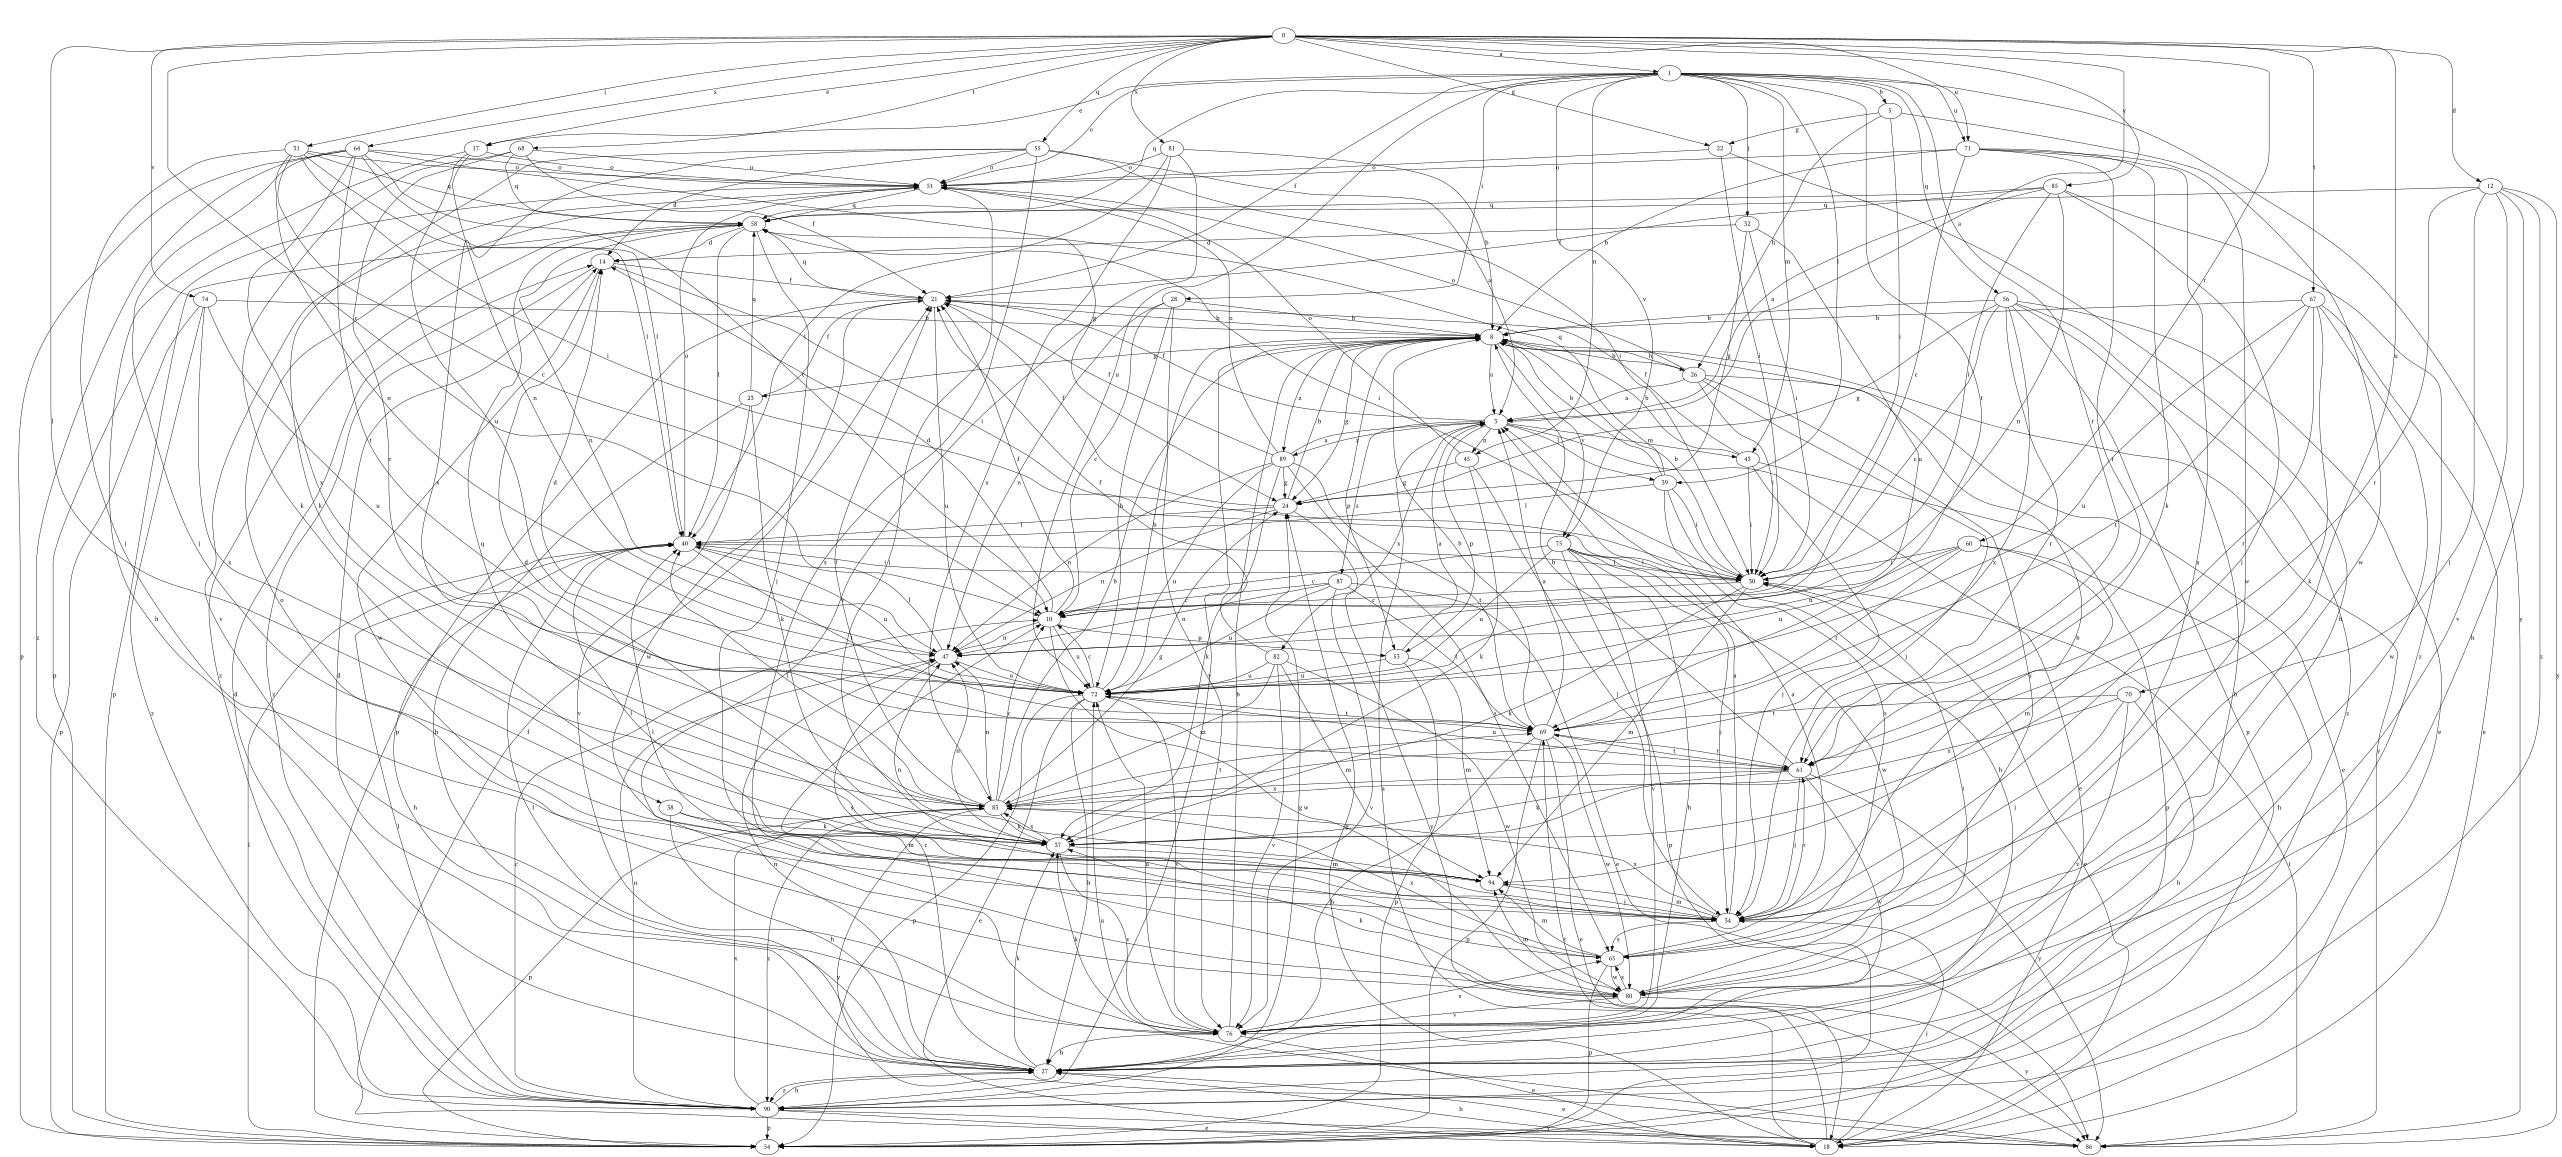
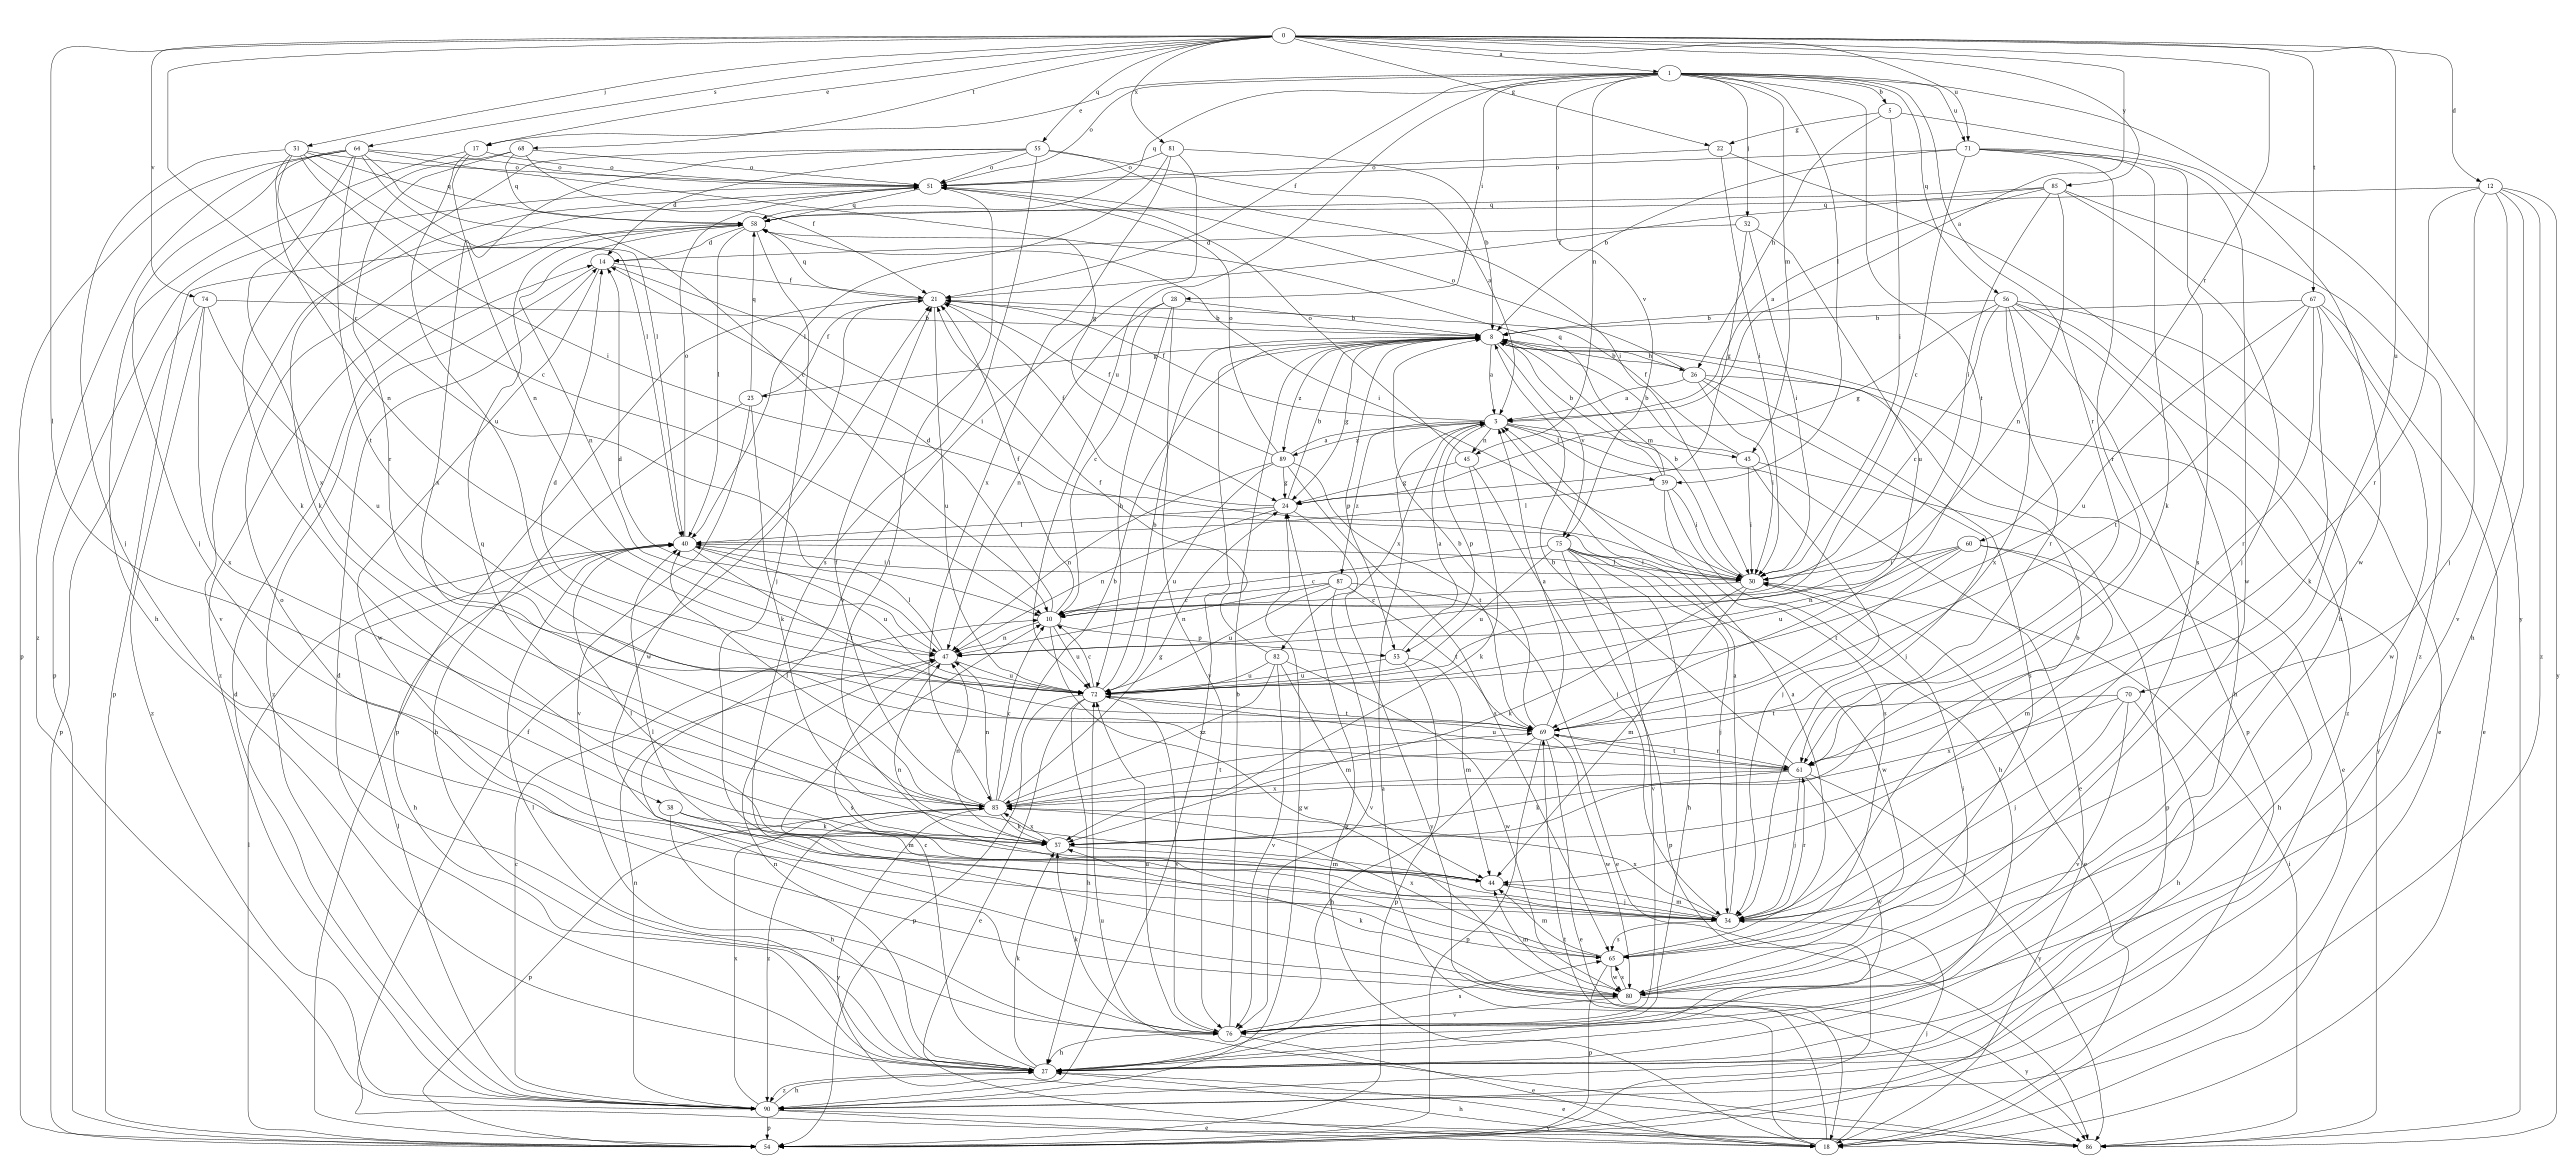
  strict digraph {
    fontname="PT Serif"
    node [fontname="PT Serif"]
    edge [fontname="PT Serif"]
    0
    1
    3
    10
    12
    17
    22
    31
    38
    55
    60
    64
    67
    68
    70
    71
    74
    81
    85
    5
    21
    28
    32
    39
    43
    45
    51
    56
    58
    61
    69
    72
    75
    86
    18
    53
    82
    87
    89
    80
    14
    47
    90
    27
    34
    76
    30
    40
    37
-   44 [label=94]
+   44
    65
    83
    24
    54
    8
    26
    23
    0 -> 1 [label=a]
    0 -> 3 [label=a]
    0 -> 10 [label=c]
    0 -> 12 [label=d]
    0 -> 17 [label=e]
    0 -> 22 [label=g]
    0 -> 31 [label=j]
    0 -> 38 [label=l]
    0 -> 55 [label=q]
    0 -> 60 [label=r]
    0 -> 64 [label=s]
    0 -> 67 [label=t]
    0 -> 68 [label=t]
    0 -> 70 [label=u]
    0 -> 71 [label=u]
    0 -> 74 [label=v]
    0 -> 81 [label=x]
    0 -> 85 [label=y]
    1 -> 17 [label=e]
    1 -> 71 [label=u]
    1 -> 5 [label=b]
    1 -> 21 [label=f]
    1 -> 28 [label=i]
    1 -> 32 [label=j]
    1 -> 39 [label=l]
    1 -> 43 [label=m]
    1 -> 45 [label=n]
    1 -> 51 [label=o]
    1 -> 56 [label=q]
    1 -> 58 [label=q]
    1 -> 61 [label=r]
    1 -> 69 [label=t]
    1 -> 72 [label=u]
    1 -> 75 [label=v]
    1 -> 86 [label=y]
    3 -> 21 [label=f]
    3 -> 39 [label=l]
    3 -> 43 [label=m]
    3 -> 45 [label=n]
    3 -> 18 [label=e]
    3 -> 53 [label=p]
    3 -> 82 [label=x]
    3 -> 87 [label=z]
    3 -> 89 [label=z]
    10 -> 21 [label=f]
    10 -> 72 [label=u]
    10 -> 53 [label=p]
    10 -> 80 [label=w]
    10 -> 14 [label=d]
    10 -> 47 [label=n]
    12 -> 58 [label=q]
    12 -> 61 [label=r]
    12 -> 86 [label=y]
    12 -> 90 [label=z]
    12 -> 27 [label=h]
    12 -> 34 [label=j]
    12 -> 76 [label=v]
    17 -> 51 [label=o]
    17 -> 72 [label=u]
    17 -> 47 [label=n]
    17 -> 27 [label=h]
    22 -> 51 [label=o]
    22 -> 27 [label=h]
    22 -> 30 [label=i]
    31 -> 10 [label=c]
    31 -> 51 [label=o]
    31 -> 58 [label=q]
    31 -> 47 [label=n]
    31 -> 34 [label=j]
    31 -> 30 [label=i]
    31 -> 40 [label=l]
    38 -> 27 [label=h]
    38 -> 37 [label=k]
    38 -> 44 [label=m]
    55 -> 3 [label=a]
    55 -> 51 [label=o]
    55 -> 14 [label=d]
    55 -> 30 [label=i]
    55 -> 37 [label=k]
    55 -> 65 [label=s]
    55 -> 83 [label=x]
    60 -> 69 [label=t]
    60 -> 72 [label=u]
    60 -> 47 [label=n]
    60 -> 27 [label=h]
    60 -> 30 [label=i]
    60 -> 44 [label=m]
    64 -> 10 [label=c]
    64 -> 51 [label=o]
    64 -> 69 [label=t]
    64 -> 90 [label=z]
    64 -> 34 [label=j]
    64 -> 40 [label=l]
    64 -> 83 [label=x]
    64 -> 24 [label=g]
    64 -> 54 [label=p]
    67 -> 61 [label=r]
    67 -> 69 [label=t]
    67 -> 72 [label=u]
    67 -> 18 [label=e]
    67 -> 80 [label=w]
    67 -> 37 [label=k]
    67 -> 8 [label=b]
    68 -> 21 [label=f]
    68 -> 51 [label=o]
    68 -> 58 [label=q]
    68 -> 61 [label=r]
    68 -> 37 [label=k]
    70 -> 69 [label=t]
    70 -> 27 [label=h]
    70 -> 34 [label=j]
    70 -> 76 [label=v]
    70 -> 83 [label=x]
    71 -> 10 [label=c]
    71 -> 51 [label=o]
    71 -> 61 [label=r]
    71 -> 80 [label=w]
    71 -> 37 [label=k]
    71 -> 65 [label=s]
    71 -> 8 [label=b]
    74 -> 72 [label=u]
    74 -> 90 [label=z]
    74 -> 83 [label=x]
    74 -> 54 [label=p]
    74 -> 8 [label=b]
    81 -> 51 [label=o]
    81 -> 76 [label=v]
    81 -> 40 [label=l]
    81 -> 83 [label=x]
    81 -> 8 [label=b]
    85 -> 3 [label=a]
    85 -> 21 [label=f]
    85 -> 58 [label=q]
    85 -> 47 [label=n]
    85 -> 90 [label=z]
    85 -> 34 [label=j]
    85 -> 30 [label=i]
    5 -> 22 [label=g]
    5 -> 80 [label=w]
    5 -> 30 [label=i]
    5 -> 26 [label=h]
    21 -> 58 [label=q]
    21 -> 72 [label=u]
    21 -> 80 [label=w]
    21 -> 54 [label=p]
    21 -> 8 [label=b]
    28 -> 10 [label=c]
    28 -> 72 [label=h]
    28 -> 47 [label=n]
    28 -> 76 [label=v]
    28 -> 8 [label=b]
    32 -> 72 [label=u]
    32 -> 14 [label=d]
    32 -> 30 [label=i]
    32 -> 24 [label=g]
    39 -> 58 [label=q]
    39 -> 27 [label=h]
    39 -> 30 [label=i]
    39 -> 40 [label=l]
    39 -> 65 [label=s]
    39 -> 8 [label=b]
    43 -> 21 [label=f]
    43 -> 34 [label=j]
    43 -> 30 [label=i]
    43 -> 54 [label=p]
    43 -> 8 [label=b]
    45 -> 51 [label=o]
    45 -> 34 [label=j]
    45 -> 37 [label=k]
    45 -> 24 [label=g]
    51 -> 58 [label=q]
    51 -> 34 [label=j]
    51 -> 76 [label=v]
    51 -> 54 [label=p]
    56 -> 10 [label=c]
    56 -> 61 [label=r]
    56 -> 18 [label=e]
    56 -> 90 [label=z]
    56 -> 27 [label=h]
    56 -> 83 [label=x]
    56 -> 24 [label=g]
    56 -> 54 [label=p]
    56 -> 8 [label=b]
    58 -> 14 [label=d]
    58 -> 47 [label=n]
    58 -> 90 [label=z]
    58 -> 34 [label=j]
    58 -> 30 [label=i]
    58 -> 40 [label=l]
    58 -> 54 [label=p]
    61 -> 69 [label=t]
    61 -> 72 [label=u]
    61 -> 86 [label=y]
    61 -> 34 [label=j]
    61 -> 76 [label=v]
    61 -> 37 [label=k]
    61 -> 83 [label=x]
    61 -> 8 [label=b]
    69 -> 3 [label=a]
    69 -> 61 [label=r]
    69 -> 18 [label=e]
    69 -> 80 [label=w]
    69 -> 27 [label=h]
    69 -> 54 [label=p]
    69 -> 8 [label=b]
    72 -> 10 [label=c]
    72 -> 69 [label=t]
    72 -> 18 [label=e]
    72 -> 14 [label=d]
    72 -> 27 [label=h]
    72 -> 76 [label=v]
    72 -> 54 [label=p]
    72 -> 8 [label=b]
    75 -> 10 [label=c]
    75 -> 72 [label=u]
    75 -> 80 [label=w]
    75 -> 27 [label=h]
    75 -> 34 [label=j]
    75 -> 76 [label=v]
    75 -> 30 [label=i]
    75 -> 54 [label=p]
    86 -> 21 [label=f]
    86 -> 72 [label=u]
    86 -> 30 [label=i]
    18 -> 3 [label=a]
    18 -> 69 [label=t]
    18 -> 27 [label=h]
    18 -> 34 [label=j]
    18 -> 24 [label=g]
    53 -> 3 [label=a]
    53 -> 72 [label=u]
    53 -> 44 [label=m]
    53 -> 54 [label=p]
    82 -> 21 [label=f]
    82 -> 72 [label=u]
    82 -> 80 [label=w]
    82 -> 76 [label=v]
    82 -> 44 [label=m]
    82 -> 83 [label=x]
    87 -> 10 [label=c]
    87 -> 69 [label=t]
    87 -> 72 [label=u]
    87 -> 86 [label=e]
    87 -> 47 [label=n]
    87 -> 76 [label=v]
    89 -> 3 [label=a]
    89 -> 21 [label=f]
    89 -> 51 [label=o]
    89 -> 69 [label=t]
    89 -> 72 [label=u]
    89 -> 47 [label=n]
-   89 -> 37 [label=k]
    89 -> 65 [label=s]
    89 -> 24 [label=g]
    80 -> 51 [label=o]
    80 -> 86 [label=y]
    80 -> 76 [label=v]
    80 -> 30 [label=i]
    80 -> 37 [label=k]
    80 -> 44 [label=m]
    80 -> 65 [label=s]
    14 -> 21 [label=f]
    14 -> 80 [label=w]
    14 -> 90 [label=z]
    14 -> 30 [label=i]
    47 -> 72 [label=u]
    47 -> 40 [label=l]
    47 -> 65 [label=s]
    90 -> 10 [label=c]
    90 -> 86 [label=y]
    90 -> 18 [label=e]
    90 -> 14 [label=d]
    90 -> 47 [label=n]
    90 -> 27 [label=h]
    90 -> 40 [label=l]
    90 -> 83 [label=x]
    90 -> 24 [label=g]
    90 -> 54 [label=p]
    27 -> 10 [label=c]
    27 -> 18 [label=e]
    27 -> 14 [label=d]
    27 -> 47 [label=n]
    27 -> 90 [label=z]
    27 -> 40 [label=l]
    27 -> 37 [label=k]
    34 -> 3 [label=a]
    34 -> 61 [label=r]
    34 -> 40 [label=l]
    34 -> 44 [label=m]
    34 -> 65 [label=s]
    34 -> 83 [label=x]
    34 -> 8 [label=b]
    76 -> 72 [label=u]
    76 -> 18 [label=e]
    76 -> 27 [label=h]
    76 -> 37 [label=k]
    76 -> 65 [label=s]
    76 -> 8 [label=b]
    30 -> 10 [label=c]
    30 -> 18 [label=e]
    30 -> 40 [label=l]
    30 -> 37 [label=k]
    30 -> 44 [label=m]
    30 -> 8 [label=b]
    40 -> 51 [label=o]
    40 -> 69 [label=t]
    40 -> 72 [label=u]
    40 -> 27 [label=h]
    40 -> 30 [label=i]
    37 -> 58 [label=q]
-   37 -> 14 [label=d]
+   47 -> 14 [label=d]
    37 -> 47 [label=n]
-   37 -> 76 [label=v]
    37 -> 44 [label=m]
    37 -> 83 [label=x]
    44 -> 47 [label=n]
    44 -> 34 [label=j]
    44 -> 40 [label=l]
    65 -> 3 [label=a]
    65 -> 80 [label=w]
    65 -> 44 [label=m]
    65 -> 83 [label=x]
    65 -> 54 [label=p]
    83 -> 10 [label=c]
    83 -> 21 [label=f]
    83 -> 69 [label=t]
    83 -> 86 [label=y]
    83 -> 47 [label=n]
    83 -> 90 [label=z]
    83 -> 40 [label=l]
    83 -> 37 [label=k]
    83 -> 24 [label=g]
    83 -> 54 [label=p]
    83 -> 8 [label=b]
    24 -> 21 [label=f]
    24 -> 86 [label=y]
    24 -> 47 [label=n]
    24 -> 40 [label=l]
    24 -> 8 [label=b]
    54 -> 40 [label=l]
    8 -> 3 [label=a]
    8 -> 75 [label=v]
    8 -> 86 [label=y]
    8 -> 53 [label=p]
    8 -> 89 [label=z]
    8 -> 90 [label=z]
    8 -> 24 [label=g]
    8 -> 26 [label=h]
    8 -> 23 [label=g]
    26 -> 3 [label=a]
    26 -> 51 [label=o]
    26 -> 18 [label=e]
    26 -> 34 [label=j]
    26 -> 30 [label=i]
    26 -> 65 [label=s]
    26 -> 8 [label=b]
    23 -> 21 [label=f]
    23 -> 58 [label=q]
    23 -> 27 [label=h]
    23 -> 76 [label=v]
    23 -> 37 [label=k]
  }
